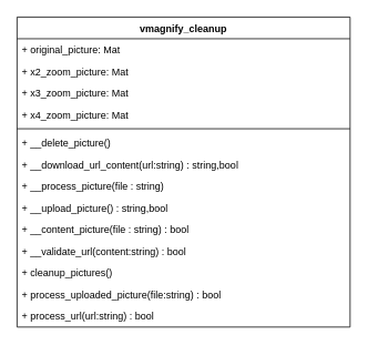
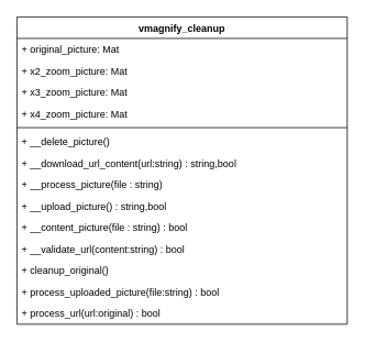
  <mxCell id="0" />
  <mxCell id="1" parent="0" />
  <mxCell id="2" value="vmagnify_cleanup" style="swimlane;fontStyle=1;align=center;verticalAlign=top;childLayout=stackLayout;horizontal=1;startSize=26;horizontalStack=0;resizeParent=1;resizeParentMax=0;resizeLast=0;collapsible=1;marginBottom=0;" parent="1" vertex="1"><mxGeometry x="20" y="20" width="400" height="372" as="geometry"><mxRectangle x="280" y="120" width="130" height="26" as="alternateBounds" /></mxGeometry></mxCell>
  <mxCell id="3" value="+ original_picture: Mat&#10;&#10;" style="text;strokeColor=none;fillColor=none;align=left;verticalAlign=top;spacingLeft=4;spacingRight=4;overflow=hidden;rotatable=0;points=[[0,0.5],[1,0.5]];portConstraint=eastwest;" parent="2" vertex="1"><mxGeometry y="26" width="400" height="26" as="geometry" /></mxCell>
  <mxCell id="4" value="+ x2_zoom_picture: Mat&#10;&#10;" style="text;strokeColor=none;fillColor=none;align=left;verticalAlign=top;spacingLeft=4;spacingRight=4;overflow=hidden;rotatable=0;points=[[0,0.5],[1,0.5]];portConstraint=eastwest;" parent="2" vertex="1"><mxGeometry y="52" width="400" height="26" as="geometry" /></mxCell>
  <mxCell id="5" value="+ x3_zoom_picture: Mat&#10;&#10;" style="text;strokeColor=none;fillColor=none;align=left;verticalAlign=top;spacingLeft=4;spacingRight=4;overflow=hidden;rotatable=0;points=[[0,0.5],[1,0.5]];portConstraint=eastwest;" parent="2" vertex="1"><mxGeometry y="78" width="400" height="26" as="geometry" /></mxCell>
  <mxCell id="6" value="+ x4_zoom_picture: Mat&#10;&#10;" style="text;strokeColor=none;fillColor=none;align=left;verticalAlign=top;spacingLeft=4;spacingRight=4;overflow=hidden;rotatable=0;points=[[0,0.5],[1,0.5]];portConstraint=eastwest;" parent="2" vertex="1"><mxGeometry y="104" width="400" height="26" as="geometry" /></mxCell>
  <mxCell id="7" value="" style="line;strokeWidth=1;fillColor=none;align=left;verticalAlign=middle;spacingTop=-1;spacingLeft=3;spacingRight=3;rotatable=0;labelPosition=right;points=[];portConstraint=eastwest;" parent="2" vertex="1"><mxGeometry y="130" width="400" height="8" as="geometry" /></mxCell>
  <mxCell id="8" value="+ __delete_picture()" style="text;strokeColor=none;fillColor=none;align=left;verticalAlign=top;spacingLeft=4;spacingRight=4;overflow=hidden;rotatable=0;points=[[0,0.5],[1,0.5]];portConstraint=eastwest;" parent="2" vertex="1"><mxGeometry y="138" width="400" height="26" as="geometry" /></mxCell>
  <mxCell id="9" value="+ __download_url_content(url:string) : string,bool" style="text;strokeColor=none;fillColor=none;align=left;verticalAlign=top;spacingLeft=4;spacingRight=4;overflow=hidden;rotatable=0;points=[[0,0.5],[1,0.5]];portConstraint=eastwest;" parent="2" vertex="1"><mxGeometry y="164" width="400" height="26" as="geometry" /></mxCell>
  <mxCell id="10" value="+ __process_picture(file : string)" style="text;strokeColor=none;fillColor=none;align=left;verticalAlign=top;spacingLeft=4;spacingRight=4;overflow=hidden;rotatable=0;points=[[0,0.5],[1,0.5]];portConstraint=eastwest;" parent="2" vertex="1"><mxGeometry y="190" width="400" height="26" as="geometry" /></mxCell>
  <mxCell id="11" value="+ __upload_picture() : string,bool" style="text;strokeColor=none;fillColor=none;align=left;verticalAlign=top;spacingLeft=4;spacingRight=4;overflow=hidden;rotatable=0;points=[[0,0.5],[1,0.5]];portConstraint=eastwest;" parent="2" vertex="1"><mxGeometry y="216" width="400" height="26" as="geometry" /></mxCell>
  <mxCell id="12" value="+ __content_picture(file : string) : bool" style="text;strokeColor=none;fillColor=none;align=left;verticalAlign=top;spacingLeft=4;spacingRight=4;overflow=hidden;rotatable=0;points=[[0,0.5],[1,0.5]];portConstraint=eastwest;" parent="2" vertex="1"><mxGeometry y="242" width="400" height="26" as="geometry" /></mxCell>
  <mxCell id="13" value="+ __validate_url(content:string) : bool" style="text;strokeColor=none;fillColor=none;align=left;verticalAlign=top;spacingLeft=4;spacingRight=4;overflow=hidden;rotatable=0;points=[[0,0.5],[1,0.5]];portConstraint=eastwest;" parent="2" vertex="1"><mxGeometry y="268" width="400" height="26" as="geometry" /></mxCell>
- <mxCell id="14" value="+ cleanup_pictures()" style="text;strokeColor=none;fillColor=none;align=left;verticalAlign=top;spacingLeft=4;spacingRight=4;overflow=hidden;rotatable=0;points=[[0,0.5],[1,0.5]];portConstraint=eastwest;" parent="2" vertex="1"><mxGeometry y="294" width="400" height="26" as="geometry" /></mxCell>
+ <mxCell id="14" value="+ cleanup_original()" style="text;strokeColor=none;fillColor=none;align=left;verticalAlign=top;spacingLeft=4;spacingRight=4;overflow=hidden;rotatable=0;points=[[0,0.5],[1,0.5]];portConstraint=eastwest;" parent="2" vertex="1"><mxGeometry y="294" width="400" height="26" as="geometry" /></mxCell>
  <mxCell id="15" value="+ process_uploaded_picture(file:string) : bool" style="text;strokeColor=none;fillColor=none;align=left;verticalAlign=top;spacingLeft=4;spacingRight=4;overflow=hidden;rotatable=0;points=[[0,0.5],[1,0.5]];portConstraint=eastwest;" parent="2" vertex="1"><mxGeometry y="320" width="400" height="26" as="geometry" /></mxCell>
- <mxCell id="16" value="+ process_url(url:string) : bool" style="text;strokeColor=none;fillColor=none;align=left;verticalAlign=top;spacingLeft=4;spacingRight=4;overflow=hidden;rotatable=0;points=[[0,0.5],[1,0.5]];portConstraint=eastwest;" parent="2" vertex="1"><mxGeometry y="346" width="400" height="26" as="geometry" /></mxCell>
+ <mxCell id="16" value="+ process_url(url:original) : bool" style="text;strokeColor=none;fillColor=none;align=left;verticalAlign=top;spacingLeft=4;spacingRight=4;overflow=hidden;rotatable=0;points=[[0,0.5],[1,0.5]];portConstraint=eastwest;" parent="2" vertex="1"><mxGeometry y="346" width="400" height="26" as="geometry" /></mxCell>
